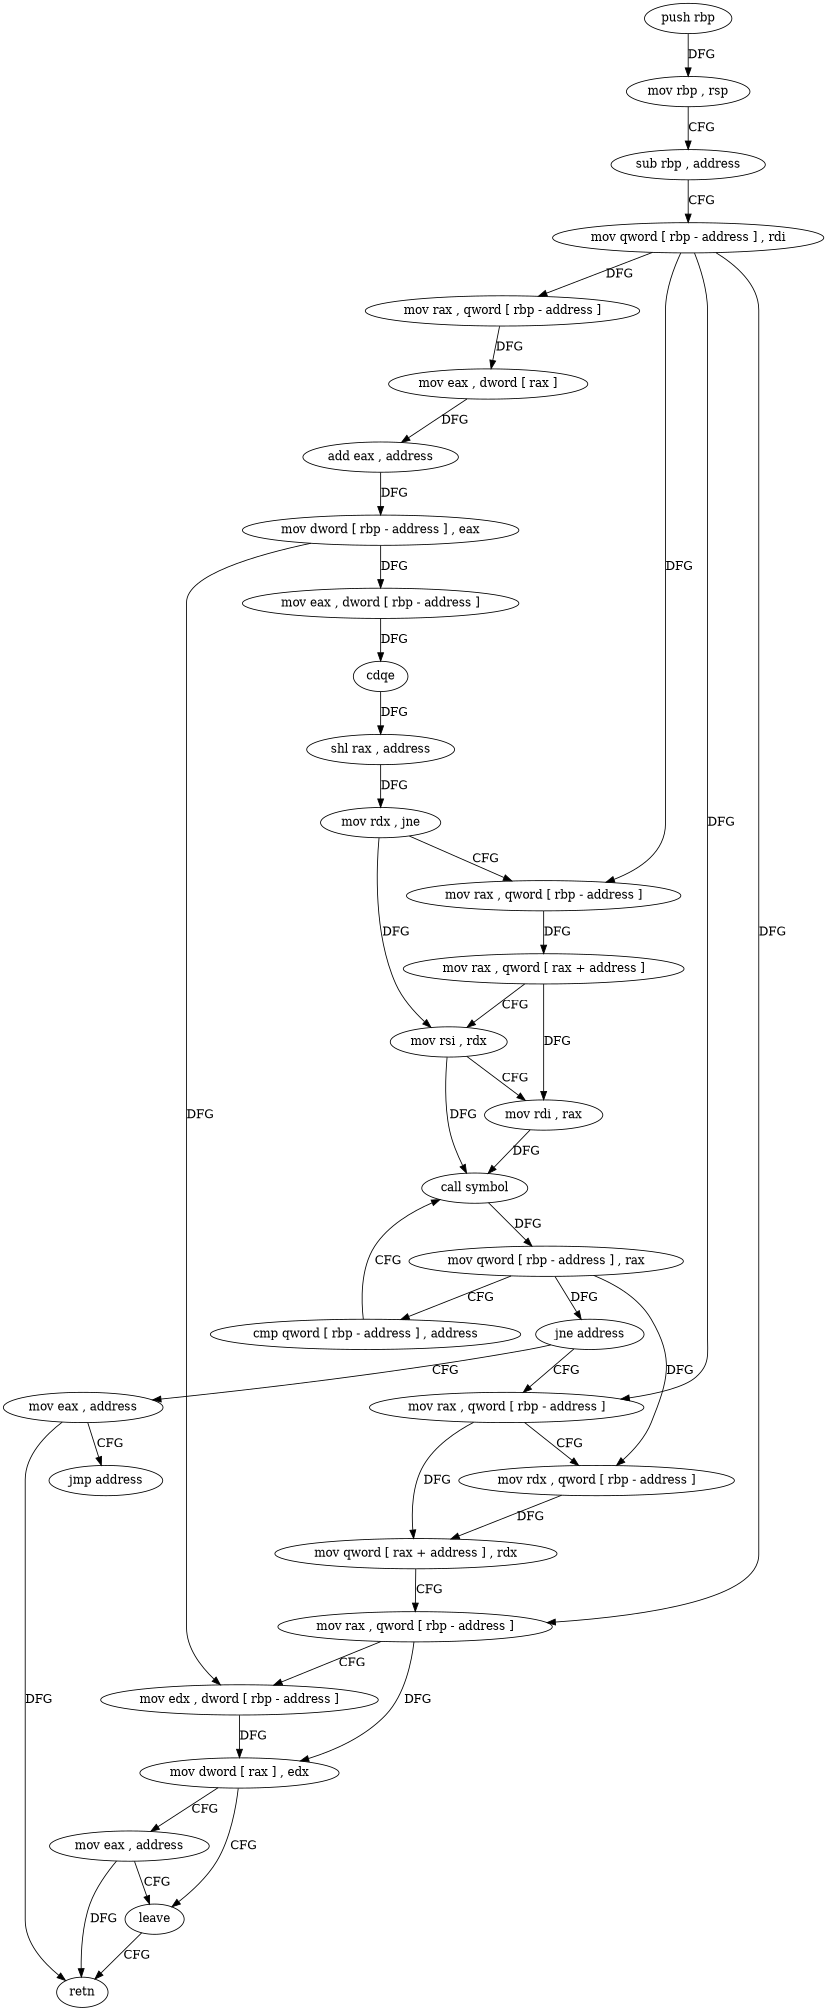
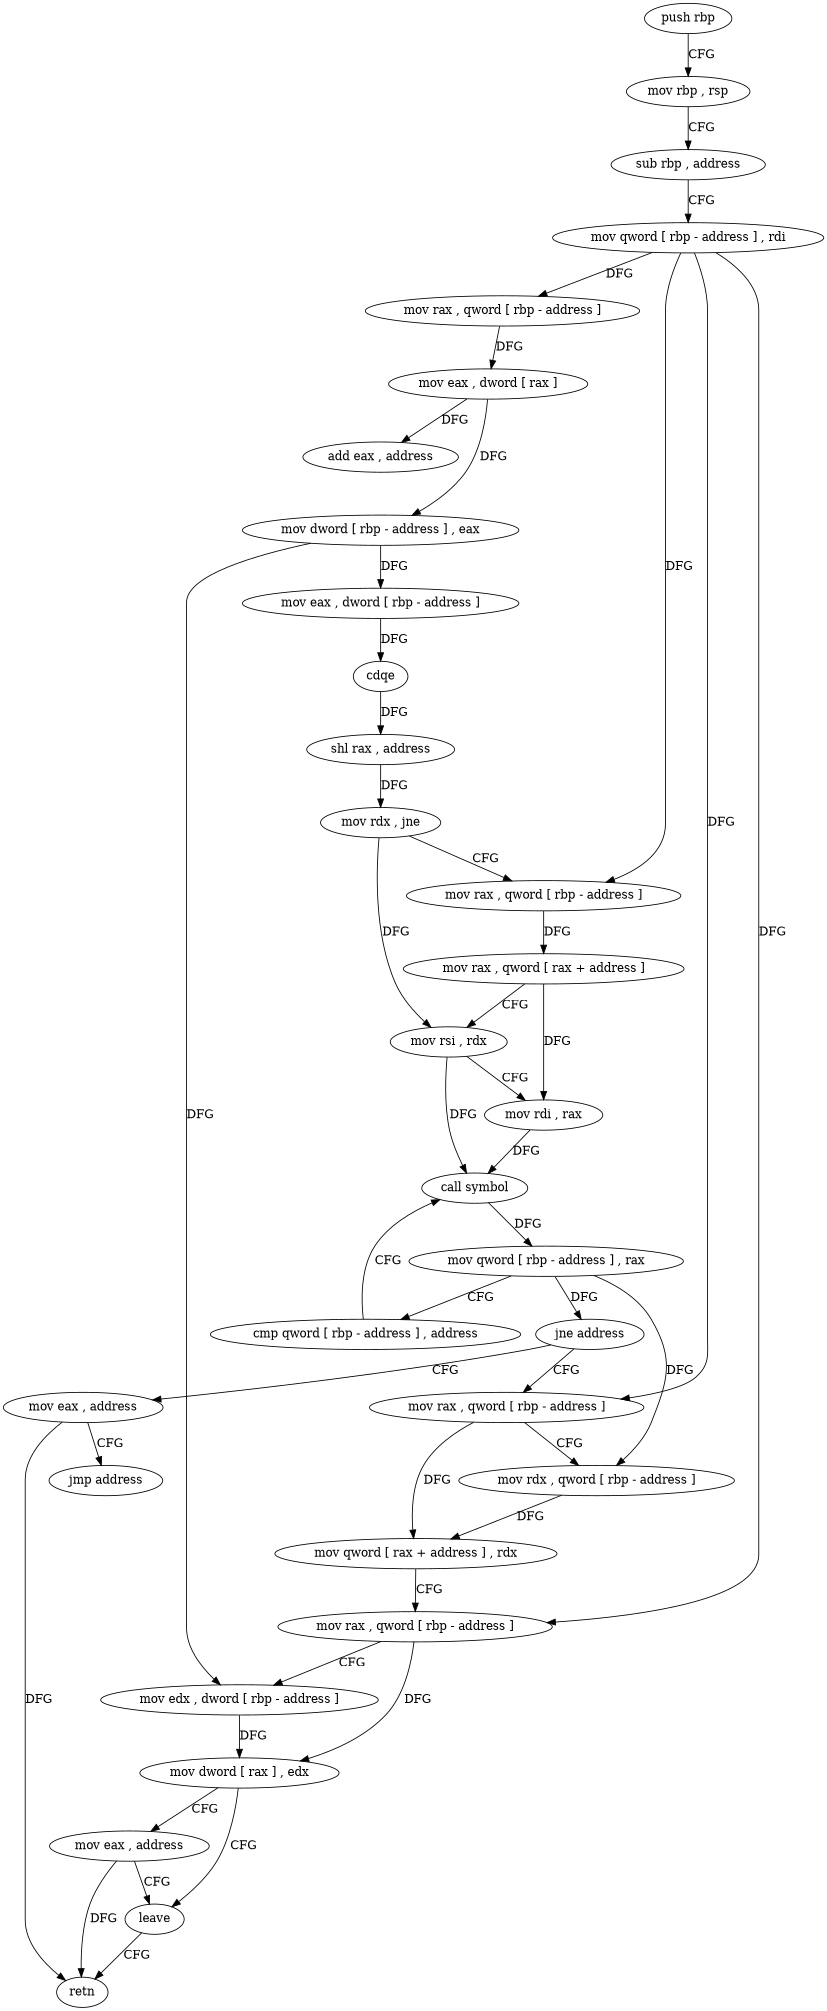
  digraph {
    n1 [label="push rbp"]
    n2 [label="mov rbp , rsp"]
    n3 [label="sub rbp , address"]
    n4 [label="mov qword [ rbp - address ] , rdi"]
    n5 [label="mov rax , qword [ rbp - address ]"]
    n6 [label="mov rax , qword [ rbp - address ]"]
    n7 [label="mov rax , qword [ rbp - address ]"]
    n8 [label="mov rax , qword [ rbp - address ]"]
    n9 [label="mov eax , dword [ rax ]"]
    n10 [label="mov rax , qword [ rax + address ]"]
    n11 [label="mov rdx , qword [ rbp - address ]"]
    n12 [label="mov qword [ rax + address ] , rdx"]
    n13 [label="mov edx , dword [ rbp - address ]"]
    n14 [label="mov dword [ rax ] , edx"]
    n15 [label="add eax , address"]
    n16 [label="mov dword [ rbp - address ] , eax"]
    n17 [label="mov eax , dword [ rbp - address ]"]
    n18 [label=cdqe]
    n19 [label="shl rax , address"]
    n20 [label="mov rdx , jne"]
    n21 [label="mov rsi , rdx"]
    n22 [label="mov rdi , rax"]
    n23 [label="call symbol"]
    n24 [label="mov qword [ rbp - address ] , rax"]
    n25 [label="cmp qword [ rbp - address ] , address"]
    n26 [label="jne address"]
    n27 [label="mov eax , address"]
    n28 [label="jmp address"]
    n29 [label=retn]
    n30 [label="mov eax , address"]
    n31 [label=leave]
-   n1 -> n2 [label=DFG]
+   n1 -> n2 [label=CFG]
    n2 -> n3 [label=CFG]
    n3 -> n4 [label=CFG]
    n4 -> n5 [label=DFG]
    n4 -> n6 [label=DFG]
    n4 -> n7 [label=DFG]
    n4 -> n8 [label=DFG]
    n5 -> n9 [label=DFG]
    n6 -> n10 [label=DFG]
    n7 -> n11 [label=CFG]
    n7 -> n12 [label=DFG]
    n8 -> n13 [label=CFG]
    n8 -> n14 [label=DFG]
    n9 -> n15 [label=DFG]
    n10 -> n21 [label=CFG]
    n10 -> n22 [label=DFG]
    n11 -> n12 [label=DFG]
    n12 -> n8 [label=CFG]
    n13 -> n14 [label=DFG]
    n14 -> n30 [label=CFG]
    n14 -> n31 [label=CFG]
-   n15 -> n16 [label=DFG]
+   n9 -> n16 [label=DFG]
    n16 -> n13 [label=DFG]
    n16 -> n17 [label=DFG]
    n17 -> n18 [label=DFG]
    n18 -> n19 [label=DFG]
    n19 -> n20 [label=DFG]
    n20 -> n6 [label=CFG]
    n20 -> n21 [label=DFG]
    n21 -> n22 [label=CFG]
    n21 -> n23 [label=DFG]
    n22 -> n23 [label=DFG]
    n23 -> n24 [label=DFG]
    n24 -> n11 [label=DFG]
    n24 -> n25 [label=CFG]
    n24 -> n26 [label=DFG]
    n25 -> n23 [label=CFG]
    n26 -> n7 [label=CFG]
    n26 -> n27 [label=CFG]
    n27 -> n28 [label=CFG]
    n27 -> n29 [label=DFG]
    n30 -> n29 [label=DFG]
    n30 -> n31 [label=CFG]
    n31 -> n29 [label=CFG]
  }
